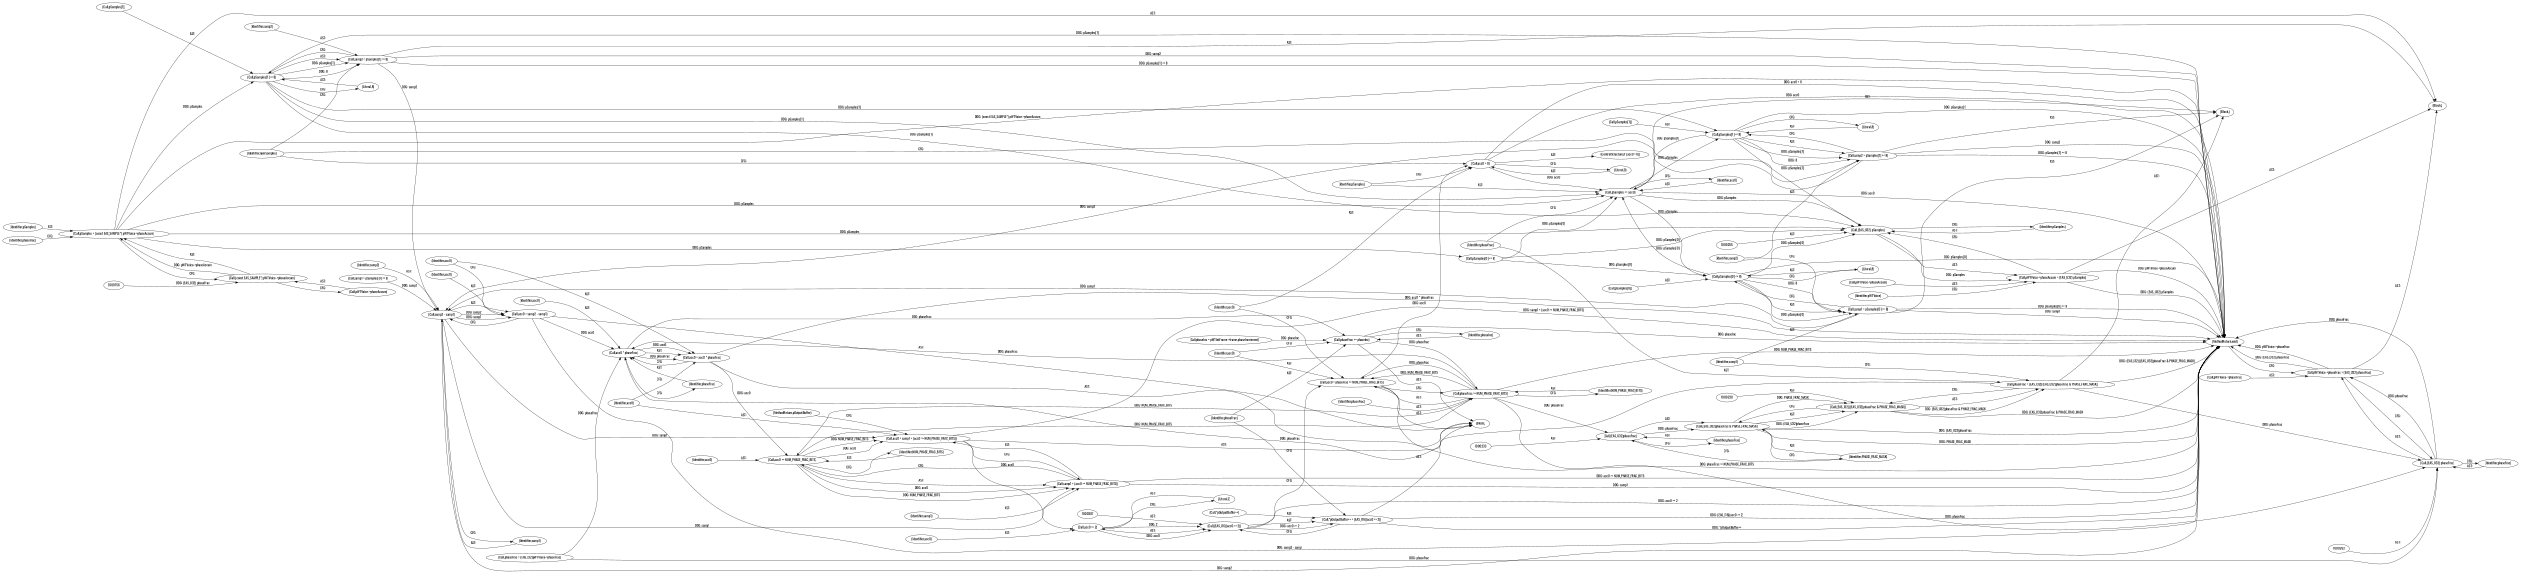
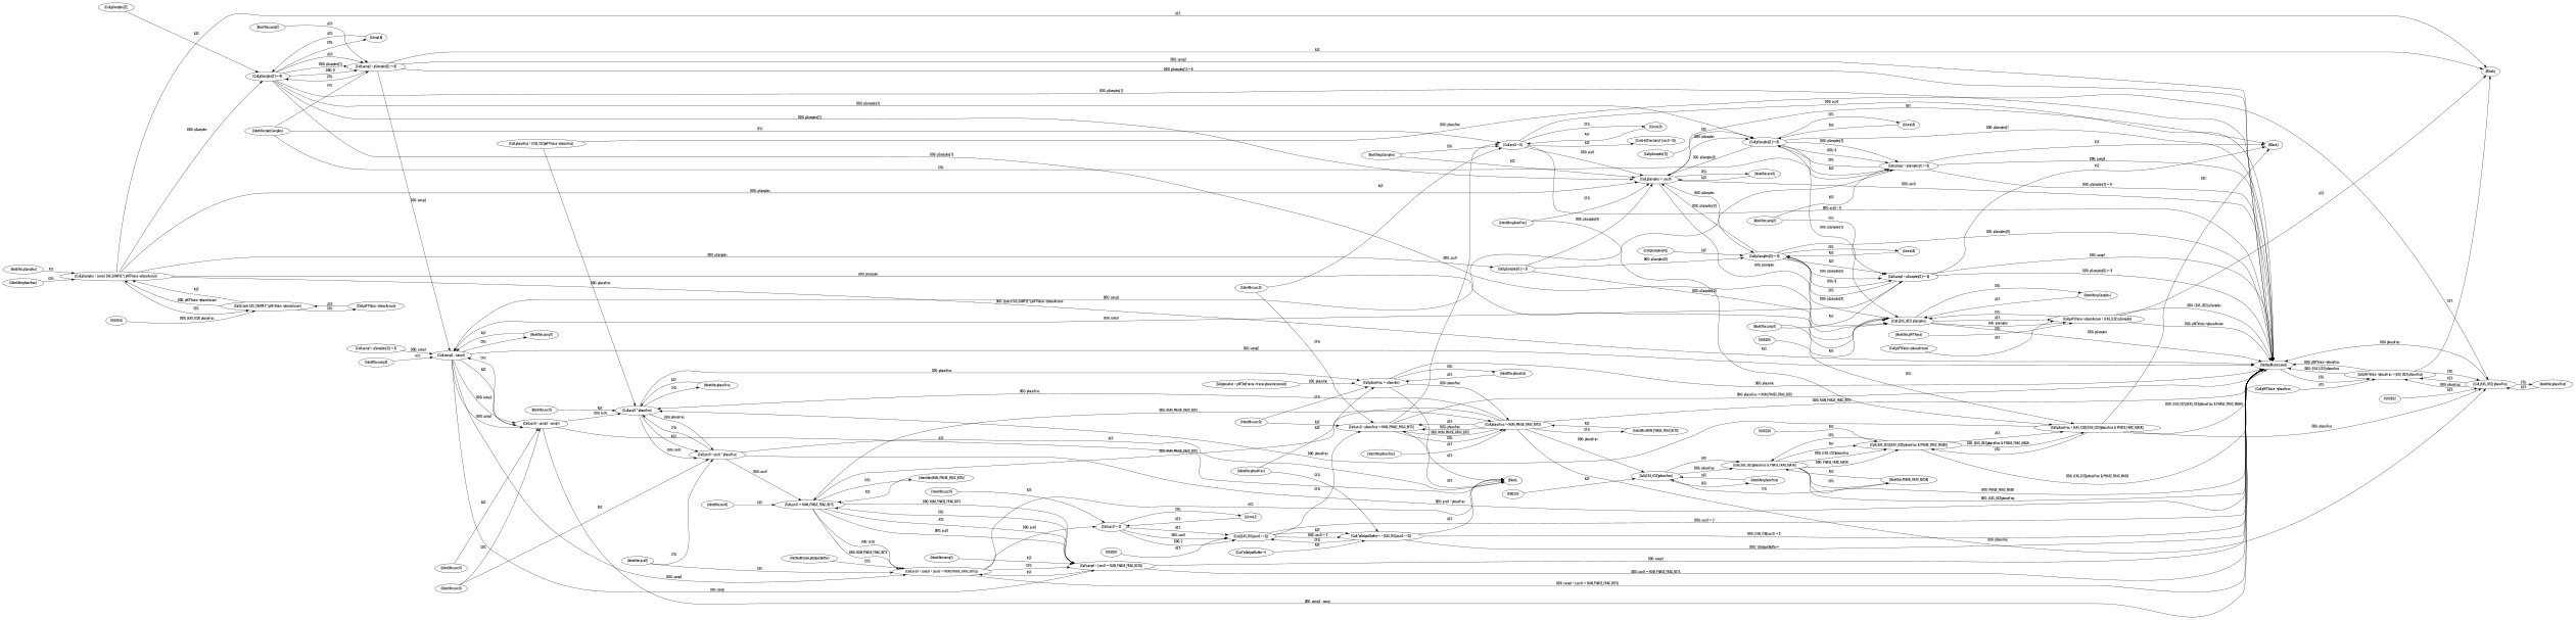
  digraph {
    fontname=Oswald
    rankdir=LR
    node [fontname=Oswald]
    edge [fontname=Oswald]
    n1 [label="(Call,pSamples[1] << 8)"]
    n2 [label="(Call,samp2 = pSamples[1] << 8)"]
    n3 [label="(Call,pSamples += acc0)"]
    n4 [label="(Call,(EAS_U32) pSamples)"]
    n5 [label="(Call,pSamples[1] << 8)"]
    n6 [label="(Literal,8)"]
    n7 [label="(MethodReturn,void)"]
    n8 [label="(Block,)"]
    n9 [label="(Call,samp2 - samp1)"]
    n10 [label="(Call,pSamples[0] << 8)"]
    n11 [label="(Identifier,acc0)"]
    n12 [label="(Block,)"]
    n13 [label="(Call,pWTVoice->phaseAccum = (EAS_U32) pSamples)"]
    n14 [label="(Identifier,pSamples)"]
    n15 [label="(Call,samp2 = pSamples[1] << 8)"]
    n16 [label="(Literal,8)"]
    n17 [label="(Call,pWTVoice->phaseFrac = (EAS_U32) phaseFrac)"]
    n18 [label="(Call,pSamples = (const EAS_SAMPLE*) pWTVoice->phaseAccum)"]
    n19 [label="(Call,(const EAS_SAMPLE*) pWTVoice->phaseAccum)"]
    n20 [label="(Call,pSamples[0] << 8)"]
    n21 [label="(Call,pWTVoice->phaseAccum)"]
    n22 [label="(Call,acc0 = samp2 - samp1)"]
    n23 [label="(Call,acc0 = samp1 + (acc0 >> NUM_PHASE_FRAC_BITS))"]
    n24 [label="(Call,samp1 + (acc0 >> NUM_PHASE_FRAC_BITS))"]
    n25 [label="(Identifier,samp1)"]
    n26 [label="(Call,acc0 * phaseFrac)"]
    n27 [label="(Block,)"]
    n28 [label="(Call,acc0 >> 2)"]
    n29 [label="(Call,acc0 >> NUM_PHASE_FRAC_BITS)"]
    n30 [label="(Call,acc0 = acc0 * phaseFrac)"]
    n31 [label="(Call,phaseFrac += phaseInc)"]
    n32 [label="(Identifier,phaseFrac)"]
    n33 [label="(Call,phaseFrac >> NUM_PHASE_FRAC_BITS)"]
    n34 [label="(Identifier,phaseInc)"]
    n35 [label="(Identifier,NUM_PHASE_FRAC_BITS)"]
    n36 [label="(Call,acc0 = phaseFrac >> NUM_PHASE_FRAC_BITS)"]
    n37 [label="(Call,(EAS_U32)phaseFrac)"]
    n38 [label="(Call,(EAS_U32) phaseFrac)"]
    n39 [label="(Identifier,NUM_PHASE_FRAC_BITS)"]
    n40 [label="(Call,(EAS_I16)(acc0 >> 2))"]
    n41 [label="(Literal,2)"]
    n42 [label="(Call,*pOutputBuffer++ = (EAS_I16)(acc0 >> 2))"]
    n43 [label="(Call,acc0 > 0)"]
    n44 [label="(Call,(EAS_U32)phaseFrac & PHASE_FRAC_MASK)"]
    n45 [label="(Identifier,phaseFrac)"]
    n46 [label="(Identifier,phaseFrac)"]
    n47 [label="(ControlStructure,if (acc0 > 0))"]
    n48 [label="(Literal,0)"]
    n49 [label="(Call,samp1 = pSamples[0] << 8)"]
    n50 [label="(Literal,8)"]
    n51 [label="(Call,(EAS_I32)((EAS_U32)phaseFrac & PHASE_FRAC_MASK))"]
    n52 [label="(Identifier,PHASE_FRAC_MASK)"]
    n53 [label="(Call,phaseFrac = (EAS_I32)((EAS_U32)phaseFrac & PHASE_FRAC_MASK))"]
    n54 [label="(Identifier,pSamples)"]
    n55 [label="(Call,pWTVoice->phaseAccum)"]
    n56 [label="(Identifier,acc0)"]
    n57 [label="(Identifier,samp2)"]
    n58 [label="(Identifier,samp1)"]
    n59 [label="(Identifier,acc0)"]
    n60 [label="(Identifier,phaseFrac)"]
    n61 [label="(Identifier,samp2)"]
    n62 [label="(Identifier,pSamples)"]
    n63 [label="(Call,pSamples[1])"]
    n64 [label="(Identifier,acc0)"]
    n65 [label="(Call,pSamples[0])"]
    n66 [label="(Call,pSamples[1])"]
    n67 [label="(Call,phaseInc = pWTIntFrame->frame.phaseIncrement)"]
    n68 [label="(Identifier,phaseFrac)"]
    n69 [label="(Call,*pOutputBuffer++)"]
    n70 [label="(Identifier,acc0)"]
    n71 [label="(Identifier,phaseFrac)"]
    n72 [label="(Identifier,acc0)"]
    n73 [label="(Identifier,acc0)"]
    n74 [label="(Identifier,acc0)"]
    n75 [label="(Identifier,samp2)"]
    n76 [label="(Identifier,acc0)"]
    n77 [label="(Call,pWTVoice->phaseFrac)"]
    n78 [label="(Call,phaseFrac = (EAS_I32)pWTVoice->phaseFrac)"]
    n79 [label="(Identifier,numSamples)"]
    n80 [label="(Identifier,pWTVoice)"]
    n81 [label="(MethodReturn,pOutputBuffer)"]
    n82 [label="(Identifier,samp1)"]
    n83 [label="(Identifier,phaseFrac)"]
    n84 [label="(Call,samp1 = pSamples[0] << 8)"]
    1000156
    1000207
    1000255
    1000233
    1000230
    1000262
    n1 -> n2 [label="AST: "]
    n1 -> n2 [label="DDG: pSamples[1]"]
    n1 -> n2 [label="DDG: 8"]
    n1 -> n3 [label="DDG: pSamples[1]"]
    n1 -> n4 [label="DDG: pSamples[1]"]
    n1 -> n5 [label="DDG: pSamples[1]"]
    n1 -> n6 [label="CFG: "]
    n1 -> n7 [label="DDG: pSamples[1]"]
    n2 -> n1 [label="CFG: "]
    n2 -> n7 [label="DDG: pSamples[1] << 8"]
    n2 -> n7 [label="DDG: samp2"]
    n2 -> n8 [label="AST: "]
    n2 -> n9 [label="DDG: samp2"]
    n3 -> n4 [label="DDG: pSamples"]
    n3 -> n5 [label="DDG: pSamples"]
    n3 -> n7 [label="DDG: acc0"]
    n3 -> n10 [label="DDG: pSamples"]
    n3 -> n11 [label="CFG: "]
    n3 -> n12 [label="AST: "]
+   n4 -> n7 [label="DDG: pSamples"]
    n4 -> n13 [label="AST: "]
    n4 -> n13 [label="DDG: pSamples"]
    n4 -> n14 [label="CFG: "]
    n5 -> n3 [label="DDG: pSamples[1]"]
    n5 -> n4 [label="DDG: pSamples[1]"]
    n5 -> n7 [label="DDG: pSamples[1]"]
    n5 -> n15 [label="AST: "]
    n5 -> n15 [label="DDG: pSamples[1]"]
    n5 -> n15 [label="DDG: 8"]
    n5 -> n16 [label="CFG: "]
    n6 -> n1 [label="AST: "]
    n7 -> n17 [label="CFG: "]
    n9 -> n7 [label="DDG: samp2"]
    n9 -> n22 [label="AST: "]
    n9 -> n22 [label="DDG: samp2"]
    n9 -> n22 [label="DDG: samp1"]
    n9 -> n23 [label="DDG: samp1"]
    n9 -> n24 [label="DDG: samp1"]
    n9 -> n25 [label="CFG: "]
    n10 -> n3 [label="DDG: pSamples[0]"]
    n10 -> n4 [label="DDG: pSamples[0]"]
    n10 -> n7 [label="DDG: pSamples[0]"]
    n10 -> n49 [label="AST: "]
    n10 -> n49 [label="DDG: pSamples[0]"]
    n10 -> n49 [label="DDG: 8"]
    n10 -> n50 [label="CFG: "]
    n11 -> n3 [label="AST: "]
    n13 -> n4 [label="CFG: "]
    n13 -> n7 [label="DDG: pWTVoice->phaseAccum"]
    n13 -> n7 [label="DDG: (EAS_U32) pSamples"]
    n13 -> n8 [label="AST: "]
    n14 -> n4 [label="AST: "]
    n15 -> n5 [label="CFG: "]
    n15 -> n7 [label="DDG: samp2"]
    n15 -> n7 [label="DDG: pSamples[1] << 8"]
    n15 -> n9 [label="DDG: samp2"]
    n15 -> n12 [label="AST: "]
    n16 -> n5 [label="AST: "]
    n17 -> n7 [label="DDG: pWTVoice->phaseFrac"]
    n17 -> n7 [label="DDG: (EAS_U32) phaseFrac"]
    n17 -> n8 [label="AST: "]
    n17 -> n38 [label="CFG: "]
    n18 -> n1 [label="DDG: pSamples"]
    n18 -> n3 [label="DDG: pSamples"]
    n18 -> n4 [label="DDG: pSamples"]
    n18 -> n7 [label="DDG: (const EAS_SAMPLE*) pWTVoice->phaseAccum"]
    n18 -> n8 [label="AST: "]
    n18 -> n19 [label="CFG: "]
    n18 -> n20 [label="DDG: pSamples"]
    n19 -> n18 [label="AST: "]
    n19 -> n18 [label="DDG: pWTVoice->phaseAccum"]
    n19 -> n21 [label="CFG: "]
    n20 -> n3 [label="DDG: pSamples[0]"]
    n20 -> n4 [label="DDG: pSamples[0]"]
    n20 -> n10 [label="DDG: pSamples[0]"]
    n21 -> n19 [label="AST: "]
    n22 -> n7 [label="DDG: samp2 - samp1"]
    n22 -> n9 [label="CFG: "]
    n22 -> n26 [label="DDG: acc0"]
    n22 -> n27 [label="AST: "]
    n23 -> n7 [label="DDG: samp1 + (acc0 >> NUM_PHASE_FRAC_BITS)"]
    n23 -> n24 [label="CFG: "]
    n23 -> n27 [label="AST: "]
    n23 -> n28 [label="DDG: acc0"]
    n24 -> n7 [label="DDG: acc0 >> NUM_PHASE_FRAC_BITS"]
    n24 -> n7 [label="DDG: samp1"]
    n24 -> n23 [label="AST: "]
    n24 -> n29 [label="CFG: "]
    n25 -> n9 [label="AST: "]
    n26 -> n30 [label="AST: "]
    n26 -> n30 [label="DDG: acc0"]
    n26 -> n30 [label="DDG: phaseFrac"]
    n26 -> n31 [label="DDG: phaseFrac"]
    n26 -> n32 [label="CFG: "]
    n28 -> n40 [label="AST: "]
    n28 -> n40 [label="DDG: acc0"]
    n28 -> n40 [label="DDG: 2"]
    n28 -> n41 [label="CFG: "]
    n29 -> n23 [label="DDG: acc0"]
    n29 -> n23 [label="DDG: NUM_PHASE_FRAC_BITS"]
    n29 -> n24 [label="AST: "]
    n29 -> n24 [label="DDG: acc0"]
    n29 -> n24 [label="DDG: NUM_PHASE_FRAC_BITS"]
    n29 -> n33 [label="DDG: NUM_PHASE_FRAC_BITS"]
    n29 -> n35 [label="CFG: "]
    n30 -> n7 [label="DDG: acc0 * phaseFrac"]
    n30 -> n26 [label="CFG: "]
    n30 -> n27 [label="AST: "]
    n30 -> n29 [label="DDG: acc0"]
    n31 -> n7 [label="DDG: phaseInc"]
    n31 -> n27 [label="AST: "]
    n31 -> n33 [label="DDG: phaseFrac"]
    n31 -> n34 [label="CFG: "]
    n32 -> n26 [label="AST: "]
    n33 -> n7 [label="DDG: NUM_PHASE_FRAC_BITS"]
    n33 -> n26 [label="DDG: phaseFrac"]
    n33 -> n29 [label="DDG: NUM_PHASE_FRAC_BITS"]
    n33 -> n36 [label="AST: "]
    n33 -> n36 [label="DDG: phaseFrac"]
    n33 -> n36 [label="DDG: NUM_PHASE_FRAC_BITS"]
    n33 -> n37 [label="DDG: phaseFrac"]
    n33 -> n38 [label="DDG: phaseFrac"]
    n33 -> n39 [label="CFG: "]
    n34 -> n31 [label="AST: "]
    n35 -> n29 [label="AST: "]
    n36 -> n7 [label="DDG: phaseFrac >> NUM_PHASE_FRAC_BITS"]
    n36 -> n27 [label="AST: "]
    n36 -> n33 [label="CFG: "]
    n36 -> n43 [label="DDG: acc0"]
    n37 -> n44 [label="AST: "]
    n37 -> n44 [label="DDG: phaseFrac"]
    n37 -> n45 [label="CFG: "]
    n38 -> n7 [label="DDG: phaseFrac"]
    n38 -> n17 [label="AST: "]
    n38 -> n17 [label="DDG: phaseFrac"]
    n38 -> n46 [label="CFG: "]
    n39 -> n33 [label="AST: "]
    n40 -> n7 [label="DDG: acc0 >> 2"]
    n40 -> n36 [label="CFG: "]
    n40 -> n42 [label="AST: "]
    n40 -> n42 [label="DDG: acc0 >> 2"]
    n41 -> n28 [label="AST: "]
    n42 -> n7 [label="DDG: (EAS_I16)(acc0 >> 2)"]
    n42 -> n7 [label="DDG: *pOutputBuffer++"]
    n42 -> n27 [label="AST: "]
    n42 -> n40 [label="CFG: "]
    n43 -> n3 [label="DDG: acc0"]
    n43 -> n7 [label="DDG: acc0"]
    n43 -> n7 [label="DDG: acc0 > 0"]
    n43 -> n47 [label="AST: "]
    n43 -> n48 [label="CFG: "]
    n44 -> n7 [label="DDG: PHASE_FRAC_MASK"]
    n44 -> n7 [label="DDG: (EAS_U32)phaseFrac"]
    n44 -> n51 [label="AST: "]
    n44 -> n51 [label="DDG: (EAS_U32)phaseFrac"]
    n44 -> n51 [label="DDG: PHASE_FRAC_MASK"]
    n44 -> n52 [label="CFG: "]
    n45 -> n37 [label="AST: "]
    n46 -> n38 [label="AST: "]
    n48 -> n43 [label="AST: "]
    n49 -> n7 [label="DDG: samp1"]
    n49 -> n7 [label="DDG: pSamples[0] << 8"]
    n49 -> n9 [label="DDG: samp1"]
    n49 -> n10 [label="CFG: "]
    n49 -> n12 [label="AST: "]
    n50 -> n10 [label="AST: "]
    n51 -> n7 [label="DDG: (EAS_U32)phaseFrac & PHASE_FRAC_MASK"]
    n51 -> n44 [label="CFG: "]
    n51 -> n53 [label="AST: "]
    n51 -> n53 [label="DDG: (EAS_U32)phaseFrac & PHASE_FRAC_MASK"]
    n52 -> n37 [label="CFG: "]
    n52 -> n44 [label="AST: "]
    n53 -> n7 [label="DDG: (EAS_I32)((EAS_U32)phaseFrac & PHASE_FRAC_MASK)"]
    n53 -> n12 [label="AST: "]
    n53 -> n26 [label="DDG: phaseFrac"]
    n53 -> n38 [label="DDG: phaseFrac"]
    n53 -> n51 [label="CFG: "]
    n54 -> n3 [label="AST: "]
    n54 -> n43 [label="CFG: "]
    n55 -> n13 [label="AST: "]
    n56 -> n23 [label="AST: "]
    n56 -> n30 [label="CFG: "]
    n57 -> n2 [label="AST: "]
    n58 -> n24 [label="AST: "]
    n59 -> n31 [label="CFG: "]
    n59 -> n36 [label="AST: "]
    n60 -> n31 [label="AST: "]
    n60 -> n42 [label="CFG: "]
    n61 -> n9 [label="AST: "]
    n62 -> n18 [label="AST: "]
    n63 -> n5 [label="AST: "]
    n64 -> n26 [label="AST: "]
    n65 -> n10 [label="AST: "]
    n66 -> n1 [label="AST: "]
    n67 -> n31 [label="DDG: phaseInc"]
    n68 -> n18 [label="CFG: "]
    n69 -> n42 [label="AST: "]
    n70 -> n22 [label="CFG: "]
    n70 -> n30 [label="AST: "]
    n71 -> n3 [label="CFG: "]
    n71 -> n53 [label="AST: "]
    n72 -> n36 [label="CFG: "]
    n72 -> n43 [label="AST: "]
    n73 -> n29 [label="AST: "]
    n74 -> n28 [label="AST: "]
    n75 -> n15 [label="AST: "]
    n75 -> n49 [label="CFG: "]
    n76 -> n22 [label="AST: "]
    n77 -> n17 [label="AST: "]
    n78 -> n26 [label="DDG: phaseFrac"]
    n78 -> n38 [label="DDG: phaseFrac"]
    n79 -> n2 [label="CFG: "]
    n79 -> n15 [label="CFG: "]
    n79 -> n43 [label="CFG: "]
    n80 -> n13 [label="CFG: "]
    n81 -> n23 [label="CFG: "]
    n82 -> n49 [label="AST: "]
    n82 -> n53 [label="CFG: "]
    n83 -> n33 [label="AST: "]
    n84 -> n9 [label="DDG: samp1"]
    1000156 -> n19 [label="DDG: (EAS_U32) phaseFrac"]
    1000207 -> n40 [label="AST: "]
    1000255 -> n4 [label="AST: "]
    1000233 -> n37 [label="AST: "]
    1000230 -> n51 [label="AST: "]
    1000262 -> n38 [label="AST: "]
  }
